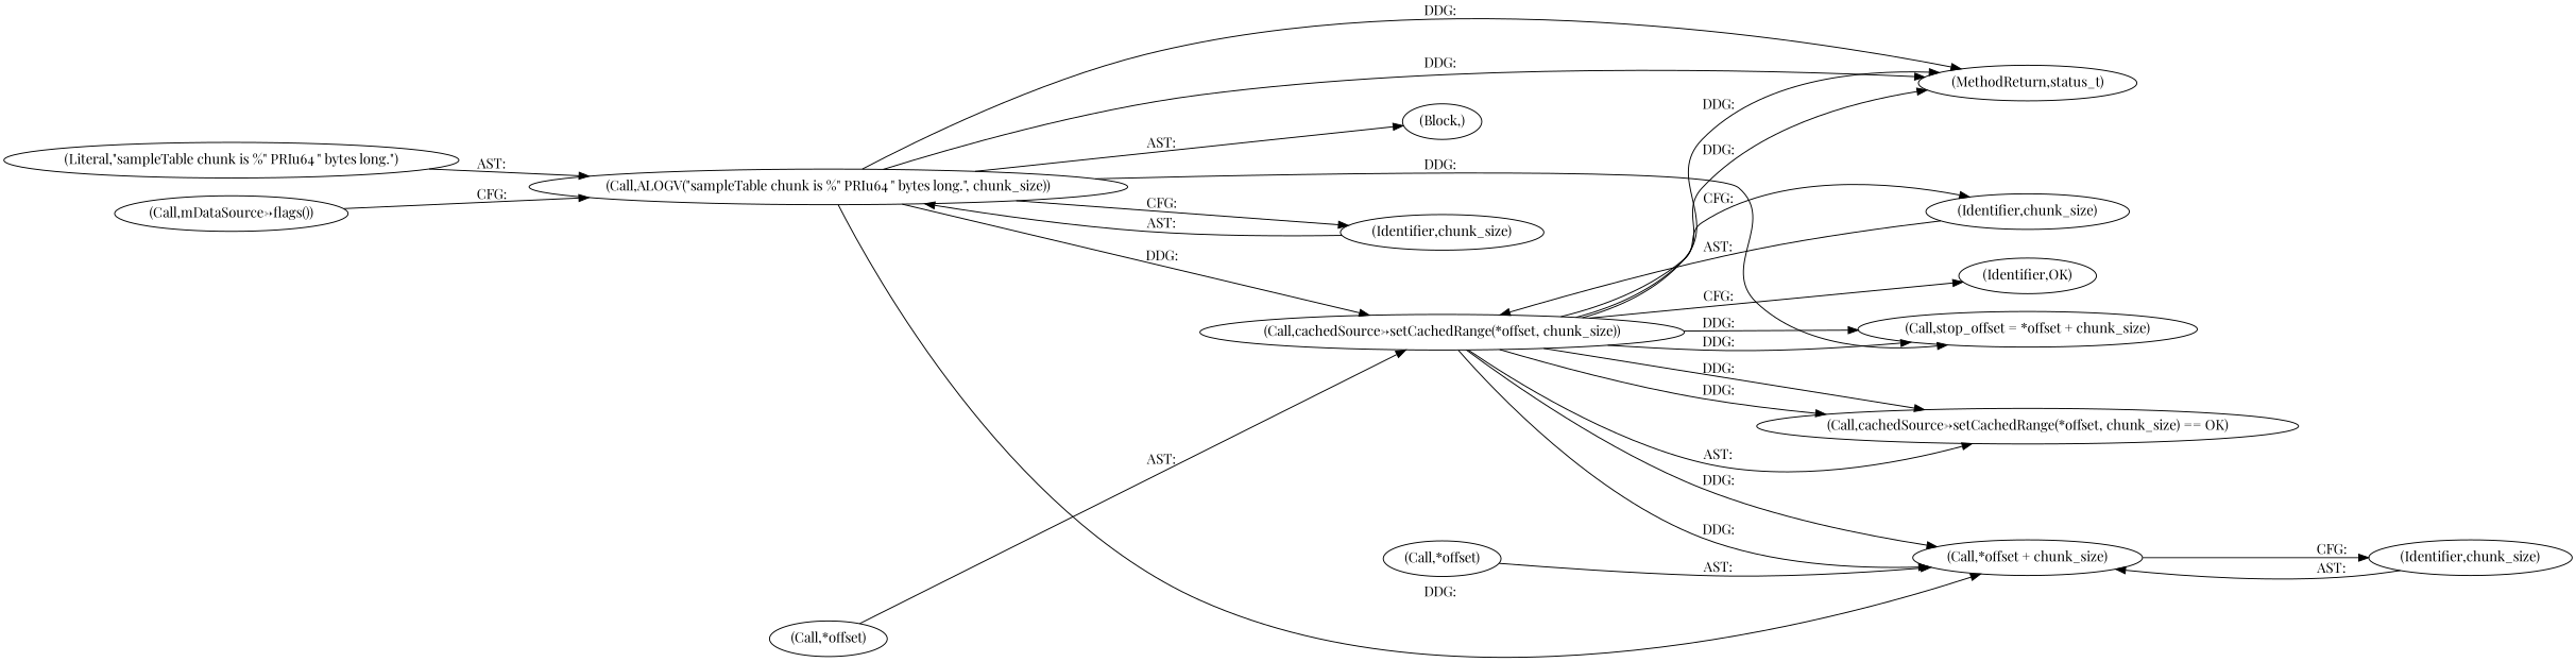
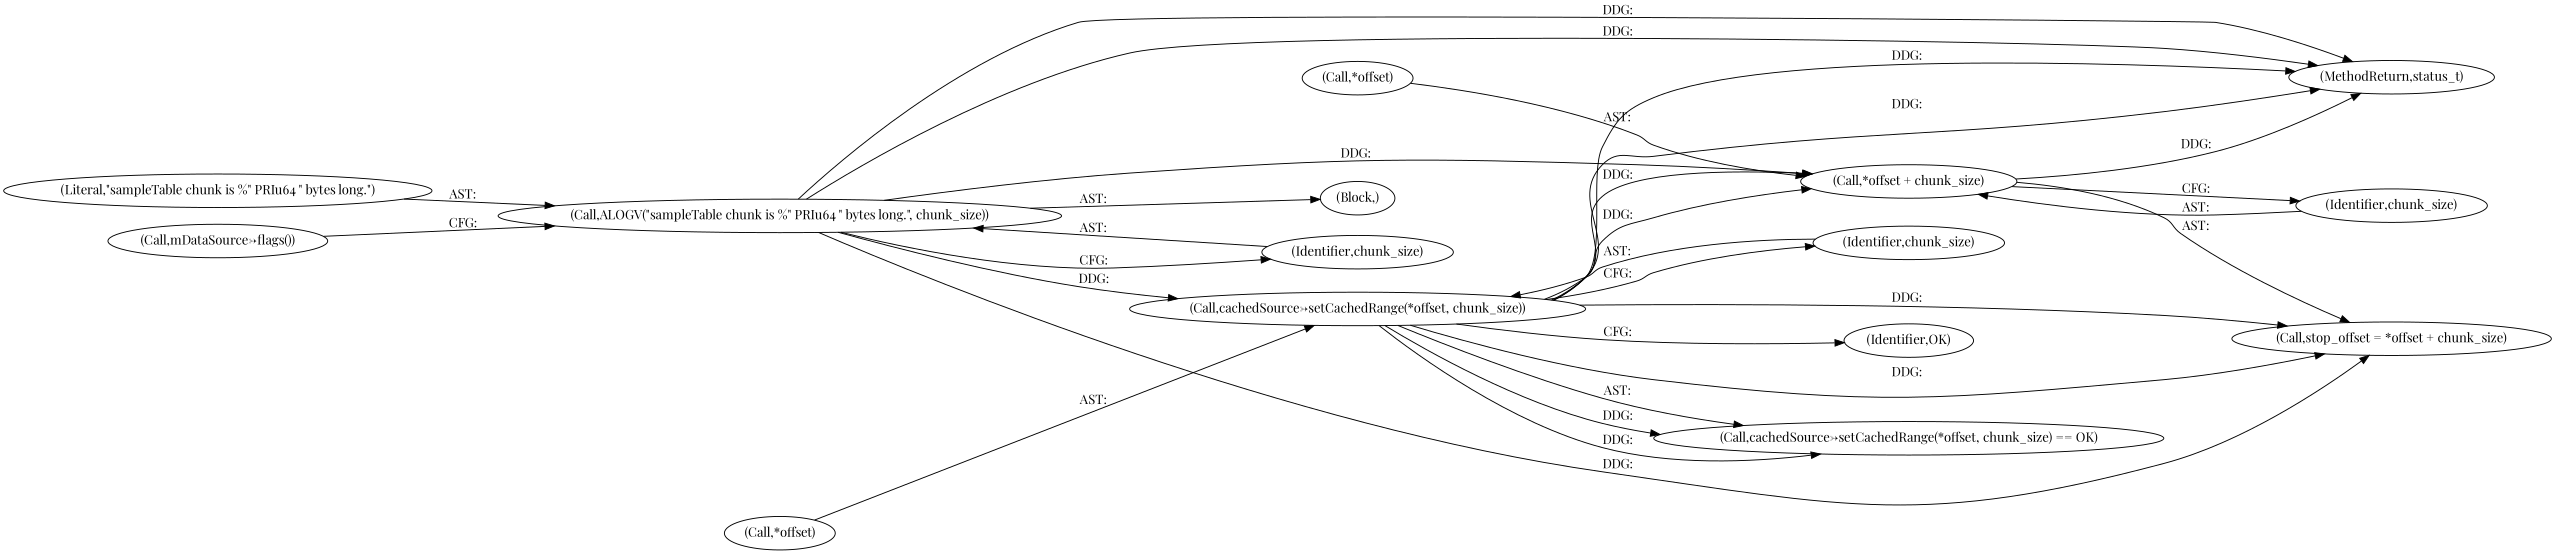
  digraph {
    fontname="Playfair Display"
    rankdir=LR
    node [fontname="Playfair Display"]
    edge [fontname="Playfair Display"]
    n1 [label="(Call,*offset + chunk_size)"]
    n2 [label="(MethodReturn,status_t)"]
    n3 [label="(Call,stop_offset = *offset + chunk_size)"]
    n4 [label="(Identifier,chunk_size)"]
    n5 [label="(Call,cachedSource->setCachedRange(*offset, chunk_size))"]
    n6 [label="(Call,cachedSource->setCachedRange(*offset, chunk_size) == OK)"]
    n7 [label="(Identifier,chunk_size)"]
    n8 [label="(Identifier,OK)"]
    n9 [label="(Call,ALOGV(\"sampleTable chunk is %\" PRIu64 \" bytes long.\", chunk_size))"]
    n10 [label="(Identifier,chunk_size)"]
    n11 [label="(Block,)"]
    n12 [label="(Literal,\"sampleTable chunk is %\" PRIu64 \" bytes long.\")"]
    n13 [label="(Call,*offset)"]
    n14 [label="(Call,*offset)"]
    n15 [label="(Call,mDataSource->flags())"]
+   n1 -> n2 [label="DDG: "]
+   n1 -> n3 [label="AST: "]
    n1 -> n4 [label="CFG: "]
    n4 -> n1 [label="AST: "]
    n5 -> n1 [label="DDG: "]
    n5 -> n1 [label="DDG: "]
    n5 -> n2 [label="DDG: "]
    n5 -> n2 [label="DDG: "]
    n5 -> n3 [label="DDG: "]
    n5 -> n3 [label="DDG: "]
    n5 -> n6 [label="AST: "]
    n5 -> n6 [label="DDG: "]
    n5 -> n6 [label="DDG: "]
    n5 -> n7 [label="CFG: "]
    n5 -> n8 [label="CFG: "]
    n7 -> n5 [label="AST: "]
    n9 -> n1 [label="DDG: "]
    n9 -> n2 [label="DDG: "]
    n9 -> n2 [label="DDG: "]
    n9 -> n3 [label="DDG: "]
    n9 -> n5 [label="DDG: "]
    n9 -> n10 [label="CFG: "]
    n9 -> n11 [label="AST: "]
    n10 -> n9 [label="AST: "]
    n12 -> n9 [label="AST: "]
    n13 -> n5 [label="AST: "]
    n14 -> n1 [label="AST: "]
    n15 -> n9 [label="CFG: "]
  }
